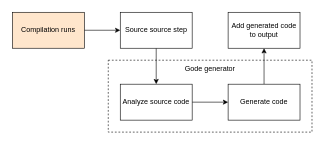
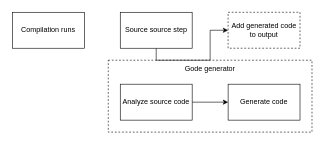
  <mxCell id="0" />
  <mxCell id="1" parent="0" />
- <mxCell id="2" style="edgeStyle=orthogonalEdgeStyle;rounded=0;orthogonalLoop=1;jettySize=auto;html=1;exitX=1;exitY=0.5;exitDx=0;exitDy=0;" edge="1" parent="1" source="3" target="5"><mxGeometry relative="1" as="geometry" /></mxCell>
- <mxCell id="3" value="Compilation runs" style="rounded=0;whiteSpace=wrap;html=1;fillColor=#ffe6cc;" vertex="1" parent="1"><mxGeometry x="20" y="20" width="120" height="60" as="geometry" /></mxCell>
- <mxCell id="4" style="edgeStyle=orthogonalEdgeStyle;rounded=0;orthogonalLoop=1;jettySize=auto;html=1;exitX=0.5;exitY=1;exitDx=0;exitDy=0;" edge="1" parent="1" source="5" target="8"><mxGeometry relative="1" as="geometry" /></mxCell>
+ <mxCell id="3" value="Compilation runs" style="rounded=0;whiteSpace=wrap;html=1;" vertex="1" parent="1"><mxGeometry x="20" y="20" width="120" height="60" as="geometry" /></mxCell>
+ <mxCell id="4" style="edgeStyle=orthogonalEdgeStyle;rounded=0;orthogonalLoop=1;jettySize=auto;html=1;exitX=0.5;exitY=1;exitDx=0;exitDy=0;" edge="1" parent="1" source="5" target="6"><mxGeometry relative="1" as="geometry" /></mxCell>
  <mxCell id="5" value="Source source step" style="rounded=0;whiteSpace=wrap;html=1;" vertex="1" parent="1"><mxGeometry x="200" y="20" width="120" height="60" as="geometry" /></mxCell>
- <mxCell id="6" value="Add generated code to output" style="rounded=0;whiteSpace=wrap;html=1;" vertex="1" parent="1"><mxGeometry x="380" y="20" width="120" height="60" as="geometry" /></mxCell>
+ <mxCell id="6" value="Add generated code to output" style="rounded=0;whiteSpace=wrap;html=1;dashed=1;" vertex="1" parent="1"><mxGeometry x="380" y="20" width="120" height="60" as="geometry" /></mxCell>
  <mxCell id="7" style="edgeStyle=orthogonalEdgeStyle;rounded=0;orthogonalLoop=1;jettySize=auto;html=1;exitX=1;exitY=0.5;exitDx=0;exitDy=0;" edge="1" parent="1" source="8" target="10"><mxGeometry relative="1" as="geometry" /></mxCell>
  <mxCell id="8" value="Analyze source code" style="rounded=0;whiteSpace=wrap;html=1;" vertex="1" parent="1"><mxGeometry x="200" y="140" width="120" height="60" as="geometry" /></mxCell>
- <mxCell id="9" style="edgeStyle=orthogonalEdgeStyle;rounded=0;orthogonalLoop=1;jettySize=auto;html=1;exitX=0.5;exitY=0;exitDx=0;exitDy=0;" edge="1" parent="1" source="10" target="6"><mxGeometry relative="1" as="geometry" /></mxCell>
  <mxCell id="10" value="Generate code" style="rounded=0;whiteSpace=wrap;html=1;" vertex="1" parent="1"><mxGeometry x="380" y="140" width="120" height="60" as="geometry" /></mxCell>
  <mxCell id="11" value="Gode generator" style="rounded=0;whiteSpace=wrap;html=1;fillColor=none;dashed=1;verticalAlign=top;" vertex="1" parent="1"><mxGeometry x="180" y="100" width="340" height="120" as="geometry" /></mxCell>
